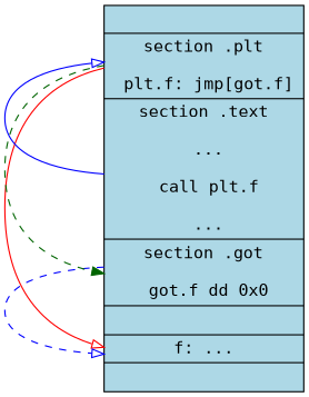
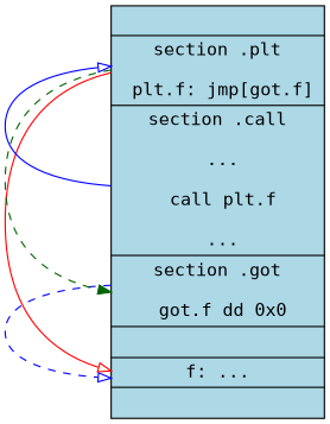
  digraph {
    rankdir=LR
    edge [headport=f tailport=plt color=blue arrowhead=onormal]
-   n1 [fontname=mono label="|<plt> section .plt\n\n                  plt.f: jmp[got.f]\n           |<text>section .text\n\n                  ...\n\n                  call plt.f\n\n                  ...\n           |<got> section .got\n\n                  got.f dd 0x0\n           |\n           |<f>   f: ...\n           |" shape=record style=filled fillcolor=lightblue]
+   n1 [fontname=mono label="|<plt> section .plt\n\n                  plt.f: jmp[got.f]\n           |<text>section .call\n\n                  ...\n\n                  call plt.f\n\n                  ...\n           |<got> section .got\n\n                  got.f dd 0x0\n           |\n           |<f>   f: ...\n           |" shape=record style=filled fillcolor=lightblue]
    n1 -> n1 [color=red]
    n1 -> n1 [headport=plt tailport=text]
    n1 -> n1 [style=dashed tailport=got]
    n1 -> n1 [headport=got style=dashed color=darkgreen arrowhead=normal]
  }
